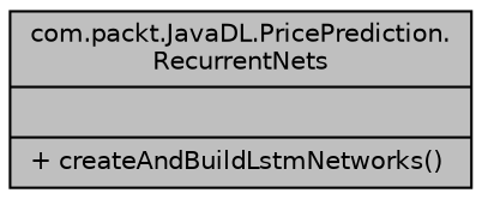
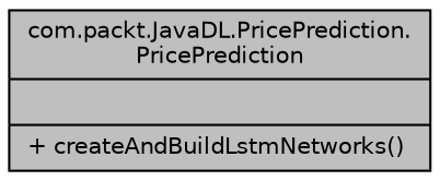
  digraph {
-   n1 [color=black fillcolor=grey75 fontcolor=black fontname=Helvetica fontsize=10 height=0.2 label="{com.packt.JavaDL.PricePrediction.\lRecurrentNets\n||+ createAndBuildLstmNetworks()\l}" shape=record style=filled width=0.4]
+   n1 [color=black fillcolor=grey75 fontcolor=black fontname=Helvetica fontsize=10 height=0.2 label="{com.packt.JavaDL.PricePrediction.\lPricePrediction\n||+ createAndBuildLstmNetworks()\l}" shape=record style=filled width=0.4]
  }
